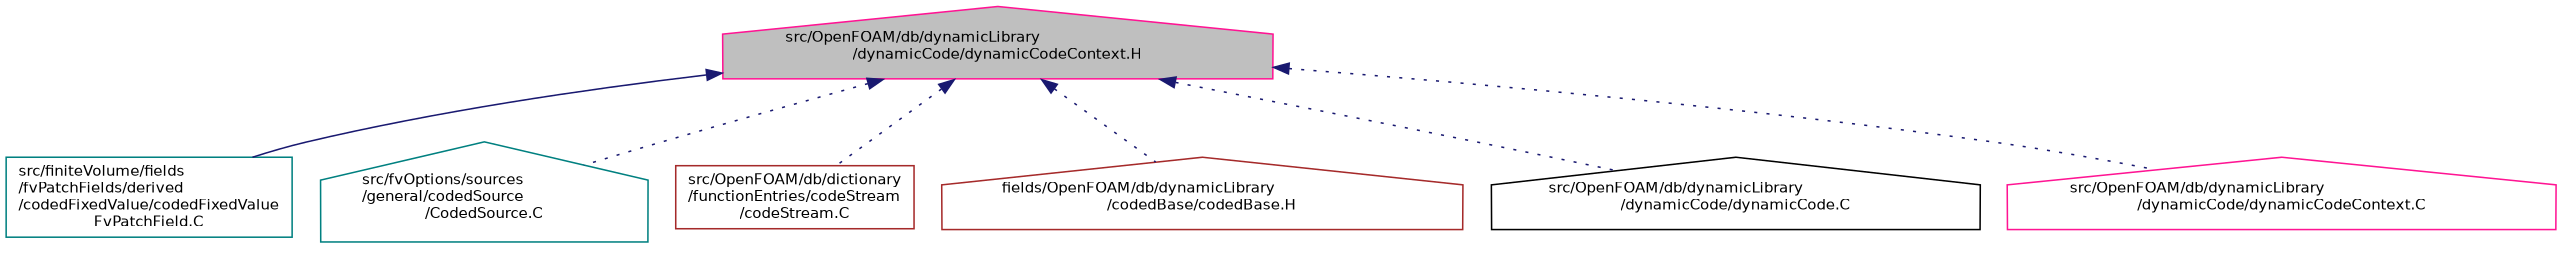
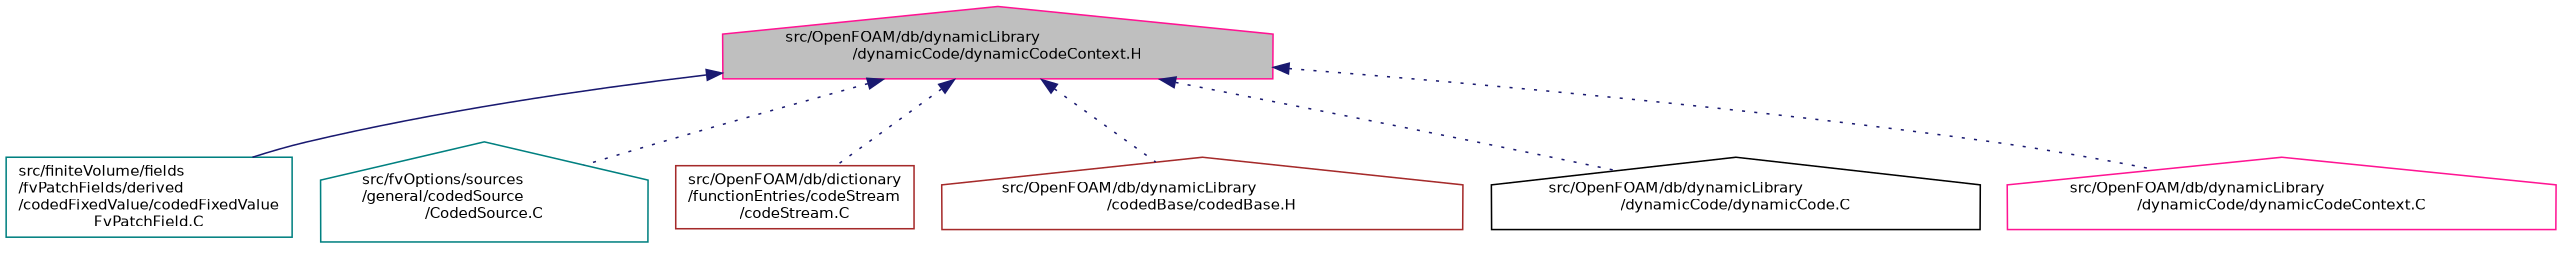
  digraph {
    node [color=deeppink fontname=Helvetica fontsize=10 shape=house]
    edge [color=midnightblue dir=back fontname=Helvetica fontsize=10 labelfontname=Helvetica labelfontsize=10 style=dotted]
    n1 [fillcolor=grey75 fontcolor=black height=0.2 label="src/OpenFOAM/db/dynamicLibrary\l/dynamicCode/dynamicCodeContext.H" style=filled width=0.4]
    n2 [color=teal height=0.2 label="src/finiteVolume/fields\l/fvPatchFields/derived\l/codedFixedValue/codedFixedValue\lFvPatchField.C" shape=box width=0.4]
    n3 [color=teal height=0.2 label="src/fvOptions/sources\l/general/codedSource\l/CodedSource.C" width=0.4]
    n4 [color=brown height=0.2 label="src/OpenFOAM/db/dictionary\l/functionEntries/codeStream\l/codeStream.C" shape=box width=0.4]
-   n5 [color=brown height=0.2 label="fields/OpenFOAM/db/dynamicLibrary\l/codedBase/codedBase.H" width=0.4]
+   n5 [color=brown height=0.2 label="src/OpenFOAM/db/dynamicLibrary\l/codedBase/codedBase.H" width=0.4]
    n6 [color=black height=0.2 label="src/OpenFOAM/db/dynamicLibrary\l/dynamicCode/dynamicCode.C" width=0.4]
    n7 [height=0.2 label="src/OpenFOAM/db/dynamicLibrary\l/dynamicCode/dynamicCodeContext.C" width=0.4]
    n1 -> n2 [style=solid]
    n1 -> n3
    n1 -> n4
    n1 -> n5
    n1 -> n6
    n1 -> n7
  }
